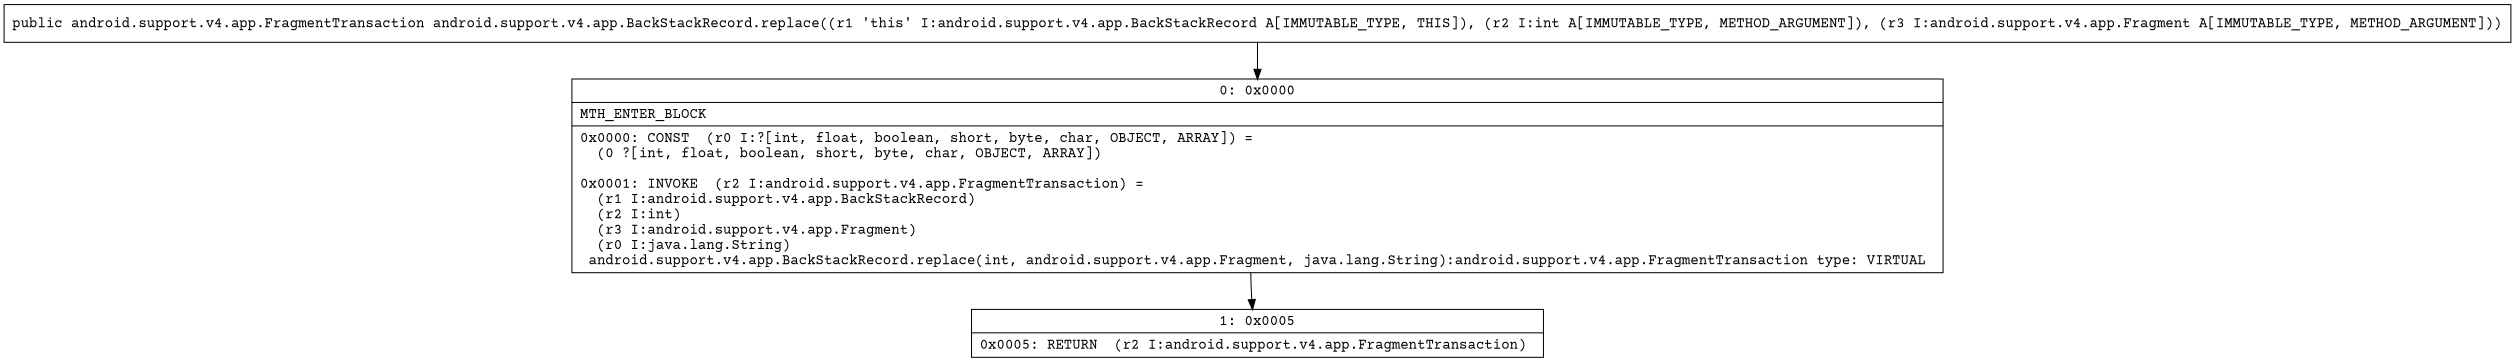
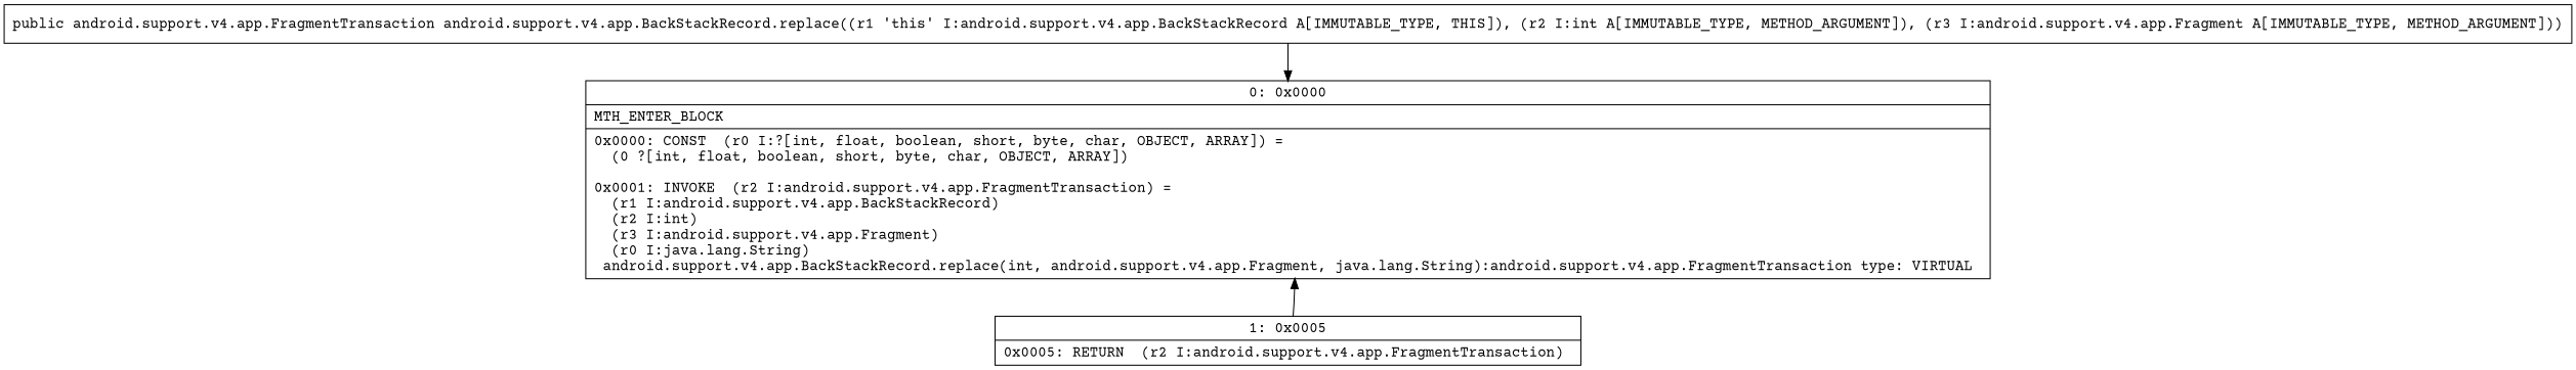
  digraph {
    fontname="Courier Prime"
    node [shape=record fontname="Courier Prime"]
    edge [fontname="Courier Prime"]
    n1 [label="{0\:\ 0x0000|MTH_ENTER_BLOCK\l|0x0000: CONST  (r0 I:?[int, float, boolean, short, byte, char, OBJECT, ARRAY]) = \l  (0 ?[int, float, boolean, short, byte, char, OBJECT, ARRAY])\l \l0x0001: INVOKE  (r2 I:android.support.v4.app.FragmentTransaction) = \l  (r1 I:android.support.v4.app.BackStackRecord)\l  (r2 I:int)\l  (r3 I:android.support.v4.app.Fragment)\l  (r0 I:java.lang.String)\l android.support.v4.app.BackStackRecord.replace(int, android.support.v4.app.Fragment, java.lang.String):android.support.v4.app.FragmentTransaction type: VIRTUAL \l}"]
    n2 [label="{1\:\ 0x0005|0x0005: RETURN  (r2 I:android.support.v4.app.FragmentTransaction) \l}"]
    n3 [label="{public android.support.v4.app.FragmentTransaction android.support.v4.app.BackStackRecord.replace((r1 'this' I:android.support.v4.app.BackStackRecord A[IMMUTABLE_TYPE, THIS]), (r2 I:int A[IMMUTABLE_TYPE, METHOD_ARGUMENT]), (r3 I:android.support.v4.app.Fragment A[IMMUTABLE_TYPE, METHOD_ARGUMENT])) }"]
-   n1 -> n2
+   n2 -> n1
    n3 -> n1
  }
